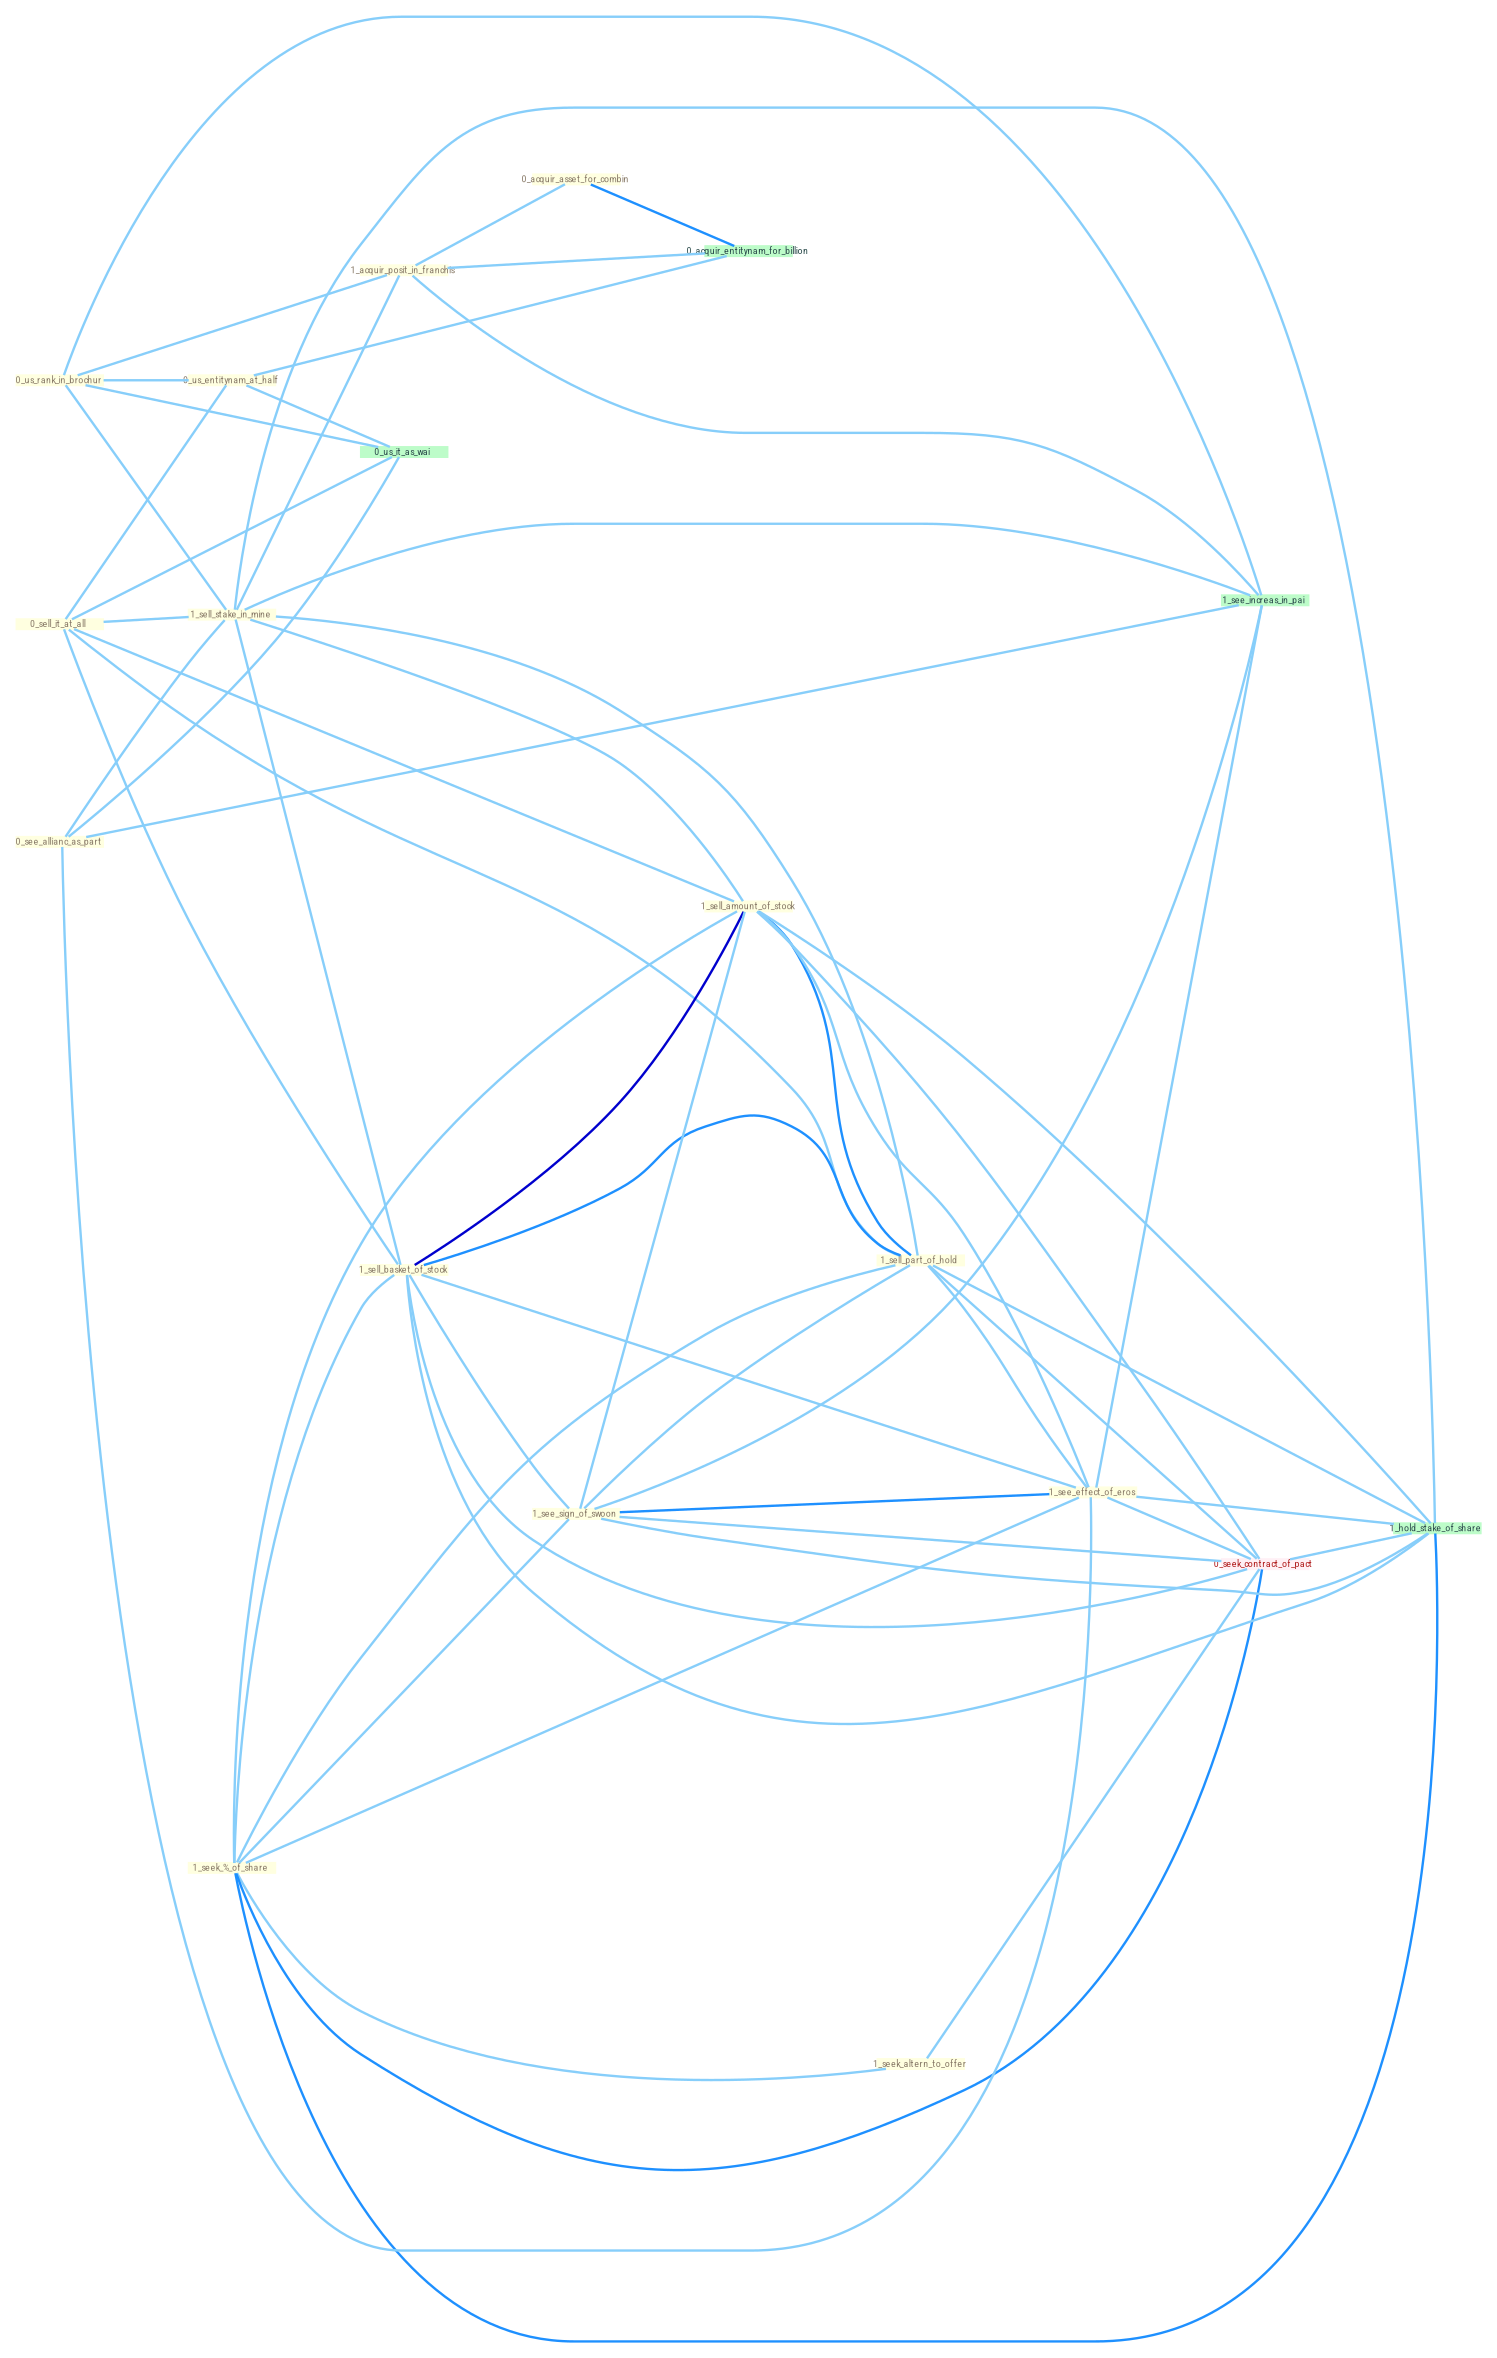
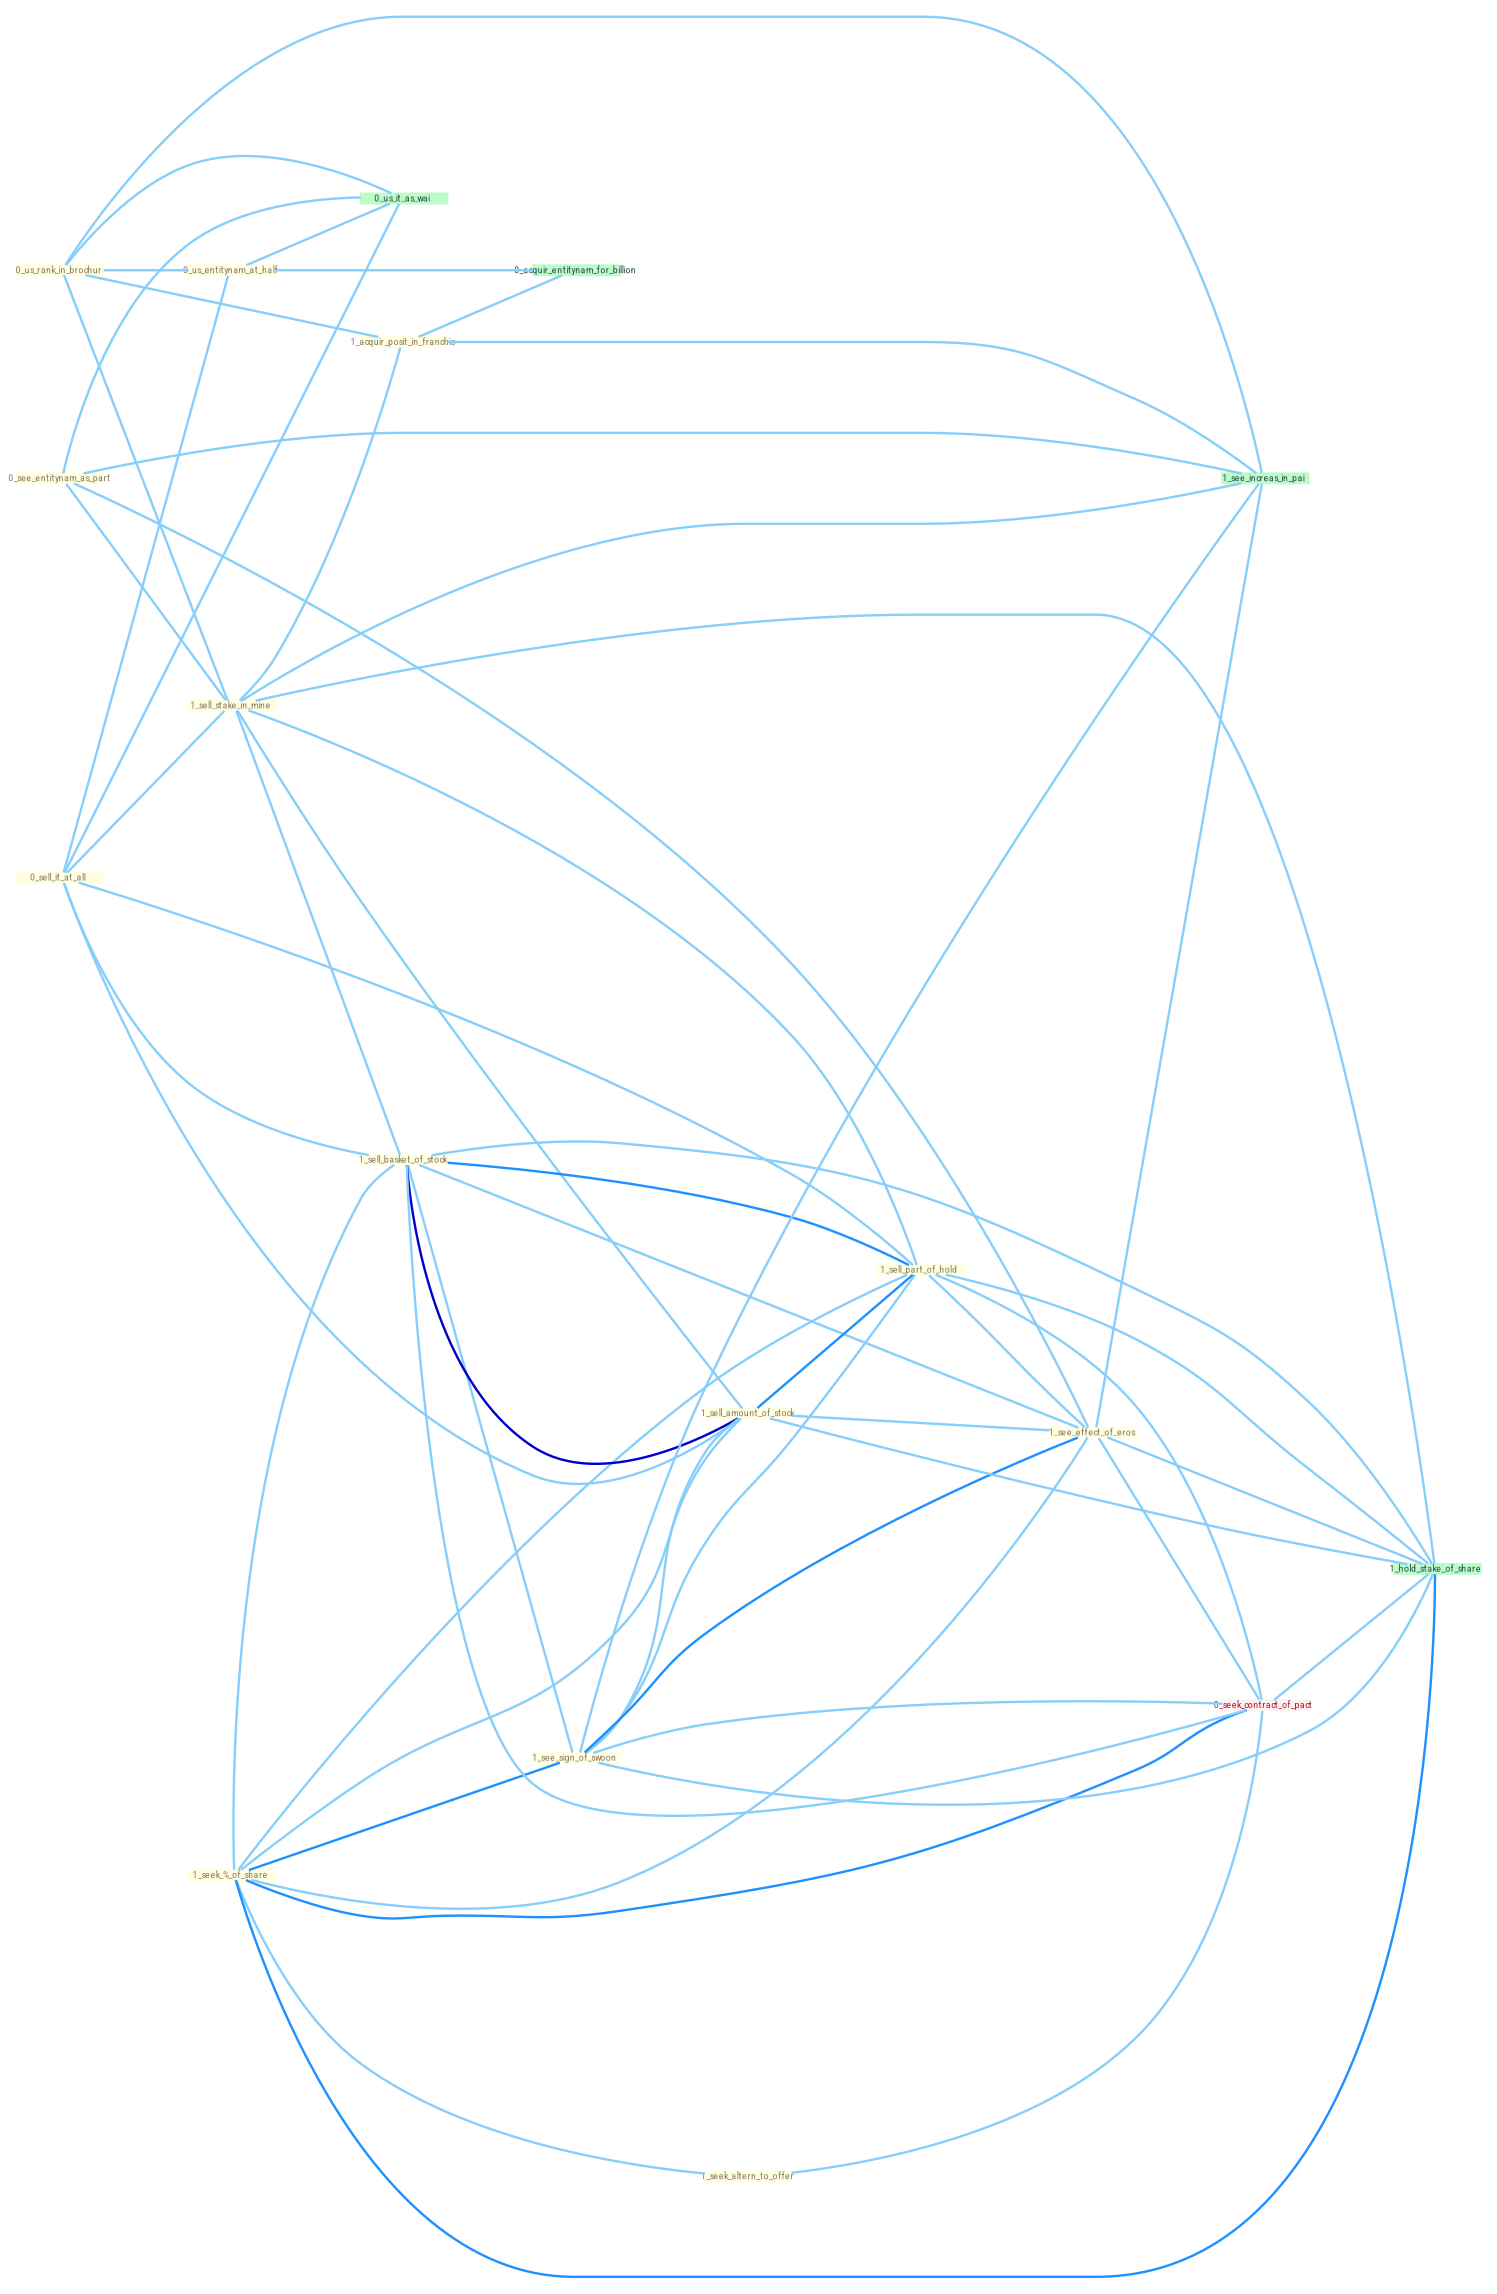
  graph {
    fontname="Roboto Condensed"
    rankdir=LR
    node [color="#ffffe0" fixedsize=true fontcolor="#8b7d6b" fontname="Roboto Condensed" fontsize=4 shape=polygon style=filled]
    edge [color="#87cefa" fontname="Roboto Condensed" w=1]
    "0_sell_it_at_all " [height=.06 width=.5]
    "0_us_rank_in_brochur " [height=.06 width=.5]
    "1_sell_stake_in_mine " [height=.06 width=.5]
    "1_acquir_posit_in_franchis " [height=.06 width=.5]
    "1_seek_%_of_share " [height=.06 width=.5]
    "1_sell_basket_of_stock " [height=.06 width=.5]
-   "0_see_allianc_as_part " [height=.06 width=.5]
+   "0_see_allianc_as_part " [height=.06 width=.5 label="0_see_entitynam_as_part"]
    "1_see_sign_of_swoon " [height=.06 width=.5]
    "1_sell_amount_of_stock " [height=.06 width=.5]
    "1_sell_part_of_hold " [height=.06 width=.5]
    "1_see_effect_of_eros " [height=.06 width=.5]
    "0_us_entitynam_at_half " [height=.06 width=.5]
    "1_seek_altern_to_offer " [height=.06 width=.5]
-   "0_acquir_asset_for_combin " [height=.06 width=.5]
    "0_seek_contract_of_pact " [color="#fff0f5" fontcolor="#b22222" height=.06 width=.5]
    "0_us_it_as_wai " [color="#BDFCC9" fontcolor="#2f4f4f" height=.06 width=.5]
    "1_see_increas_in_pai " [color="#BDFCC9" fontcolor="#2f4f4f" height=.06 width=.5]
    "1_hold_stake_of_share " [color="#BDFCC9" fontcolor="#2f4f4f" height=.06 width=.5]
    "0_acquir_entitynam_for_billion " [color="#BDFCC9" fontcolor="#2f4f4f" height=.06 width=.5]
    subgraph sub_1 {
      "0_sell_it_at_all "
      "0_us_rank_in_brochur "
      "1_sell_stake_in_mine "
      "1_acquir_posit_in_franchis "
      "1_seek_%_of_share "
      "1_sell_basket_of_stock "
      "0_see_allianc_as_part "
      "1_see_sign_of_swoon "
      "1_sell_amount_of_stock "
      "1_sell_part_of_hold "
      "1_see_effect_of_eros "
      "0_us_entitynam_at_half "
      "1_seek_altern_to_offer "
-     "0_acquir_asset_for_combin "
    }
    subgraph sub_2 {
      "0_seek_contract_of_pact "
    }
    "0_sell_it_at_all " -- "1_sell_stake_in_mine "
    "0_sell_it_at_all " -- "1_sell_basket_of_stock "
    "0_sell_it_at_all " -- "1_sell_amount_of_stock "
    "0_sell_it_at_all " -- "1_sell_part_of_hold "
    "0_sell_it_at_all " -- "0_us_entitynam_at_half "
    "0_sell_it_at_all " -- "0_us_it_as_wai "
    "0_us_rank_in_brochur " -- "1_sell_stake_in_mine "
    "0_us_rank_in_brochur " -- "1_acquir_posit_in_franchis "
    "0_us_rank_in_brochur " -- "0_us_entitynam_at_half "
    "0_us_rank_in_brochur " -- "0_us_it_as_wai "
    "0_us_rank_in_brochur " -- "1_see_increas_in_pai "
    "1_sell_stake_in_mine " -- "1_acquir_posit_in_franchis "
    "1_sell_stake_in_mine " -- "1_sell_basket_of_stock "
    "1_sell_stake_in_mine " -- "1_sell_amount_of_stock "
    "1_sell_stake_in_mine " -- "1_sell_part_of_hold "
    "1_sell_stake_in_mine " -- "1_see_increas_in_pai "
    "1_sell_stake_in_mine " -- "1_hold_stake_of_share "
-   "1_acquir_posit_in_franchis " -- "0_acquir_asset_for_combin "
    "1_acquir_posit_in_franchis " -- "1_see_increas_in_pai "
    "1_acquir_posit_in_franchis " -- "0_acquir_entitynam_for_billion "
    "1_seek_%_of_share " -- "1_sell_basket_of_stock "
-   "1_seek_%_of_share " -- "1_see_sign_of_swoon "
+   "1_seek_%_of_share " -- "1_see_sign_of_swoon " [color="#1e90ff"]
    "1_seek_%_of_share " -- "1_sell_amount_of_stock "
    "1_seek_%_of_share " -- "1_sell_part_of_hold "
    "1_seek_%_of_share " -- "1_see_effect_of_eros "
    "1_seek_%_of_share " -- "1_seek_altern_to_offer "
    "1_seek_%_of_share " -- "0_seek_contract_of_pact " [color="#1e90ff" w=2]
    "1_seek_%_of_share " -- "1_hold_stake_of_share " [color="#1e90ff" w=2]
    "1_sell_basket_of_stock " -- "1_see_sign_of_swoon "
    "1_sell_basket_of_stock " -- "1_sell_amount_of_stock " [color="#0000cd" w=3]
    "1_sell_basket_of_stock " -- "1_sell_part_of_hold " [color="#1e90ff" w=2]
    "1_sell_basket_of_stock " -- "1_see_effect_of_eros "
    "1_sell_basket_of_stock " -- "0_seek_contract_of_pact "
    "1_sell_basket_of_stock " -- "1_hold_stake_of_share "
    "0_see_allianc_as_part " -- "1_sell_stake_in_mine "
    "0_see_allianc_as_part " -- "1_see_effect_of_eros "
    "0_see_allianc_as_part " -- "0_us_it_as_wai "
    "0_see_allianc_as_part " -- "1_see_increas_in_pai "
    "1_see_sign_of_swoon " -- "1_sell_amount_of_stock "
    "1_see_sign_of_swoon " -- "1_sell_part_of_hold "
    "1_see_sign_of_swoon " -- "1_see_effect_of_eros " [color="#1e90ff" w=2]
    "1_see_sign_of_swoon " -- "0_seek_contract_of_pact "
    "1_see_sign_of_swoon " -- "1_see_increas_in_pai "
    "1_see_sign_of_swoon " -- "1_hold_stake_of_share "
    "1_sell_amount_of_stock " -- "1_sell_part_of_hold " [color="#1e90ff" w=2]
    "1_sell_amount_of_stock " -- "1_see_effect_of_eros "
-   "1_sell_amount_of_stock " -- "0_seek_contract_of_pact "
    "1_sell_amount_of_stock " -- "1_hold_stake_of_share "
    "1_sell_part_of_hold " -- "1_see_effect_of_eros "
    "1_sell_part_of_hold " -- "0_seek_contract_of_pact "
    "1_sell_part_of_hold " -- "1_hold_stake_of_share "
    "1_see_effect_of_eros " -- "0_seek_contract_of_pact "
    "1_see_effect_of_eros " -- "1_see_increas_in_pai "
    "1_see_effect_of_eros " -- "1_hold_stake_of_share "
    "0_us_entitynam_at_half " -- "0_us_it_as_wai "
    "0_us_entitynam_at_half " -- "0_acquir_entitynam_for_billion "
    "1_seek_altern_to_offer " -- "0_seek_contract_of_pact "
-   "0_acquir_asset_for_combin " -- "0_acquir_entitynam_for_billion " [color="#1e90ff" w=2]
    "0_seek_contract_of_pact " -- "1_hold_stake_of_share "
  }
